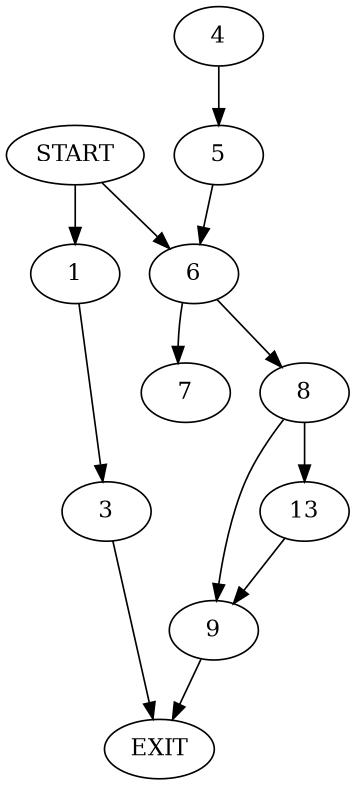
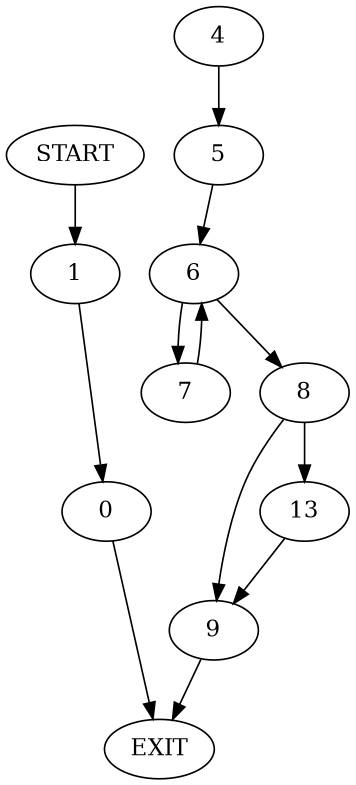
  digraph {
    n1 [label=START]
    1
-   3
+   3 [label=0]
    n4 [label=EXIT]
    4
    5
    6
    7
    8
    9
    n11 [label=13]
    n1 -> 1
    1 -> 3
    3 -> n4
    4 -> 5
    5 -> 6
    6 -> 7
    6 -> 8
-   n1 -> 6
+   7 -> 6
    8 -> 9
    8 -> n11
    9 -> n4
    n11 -> 9
  }
